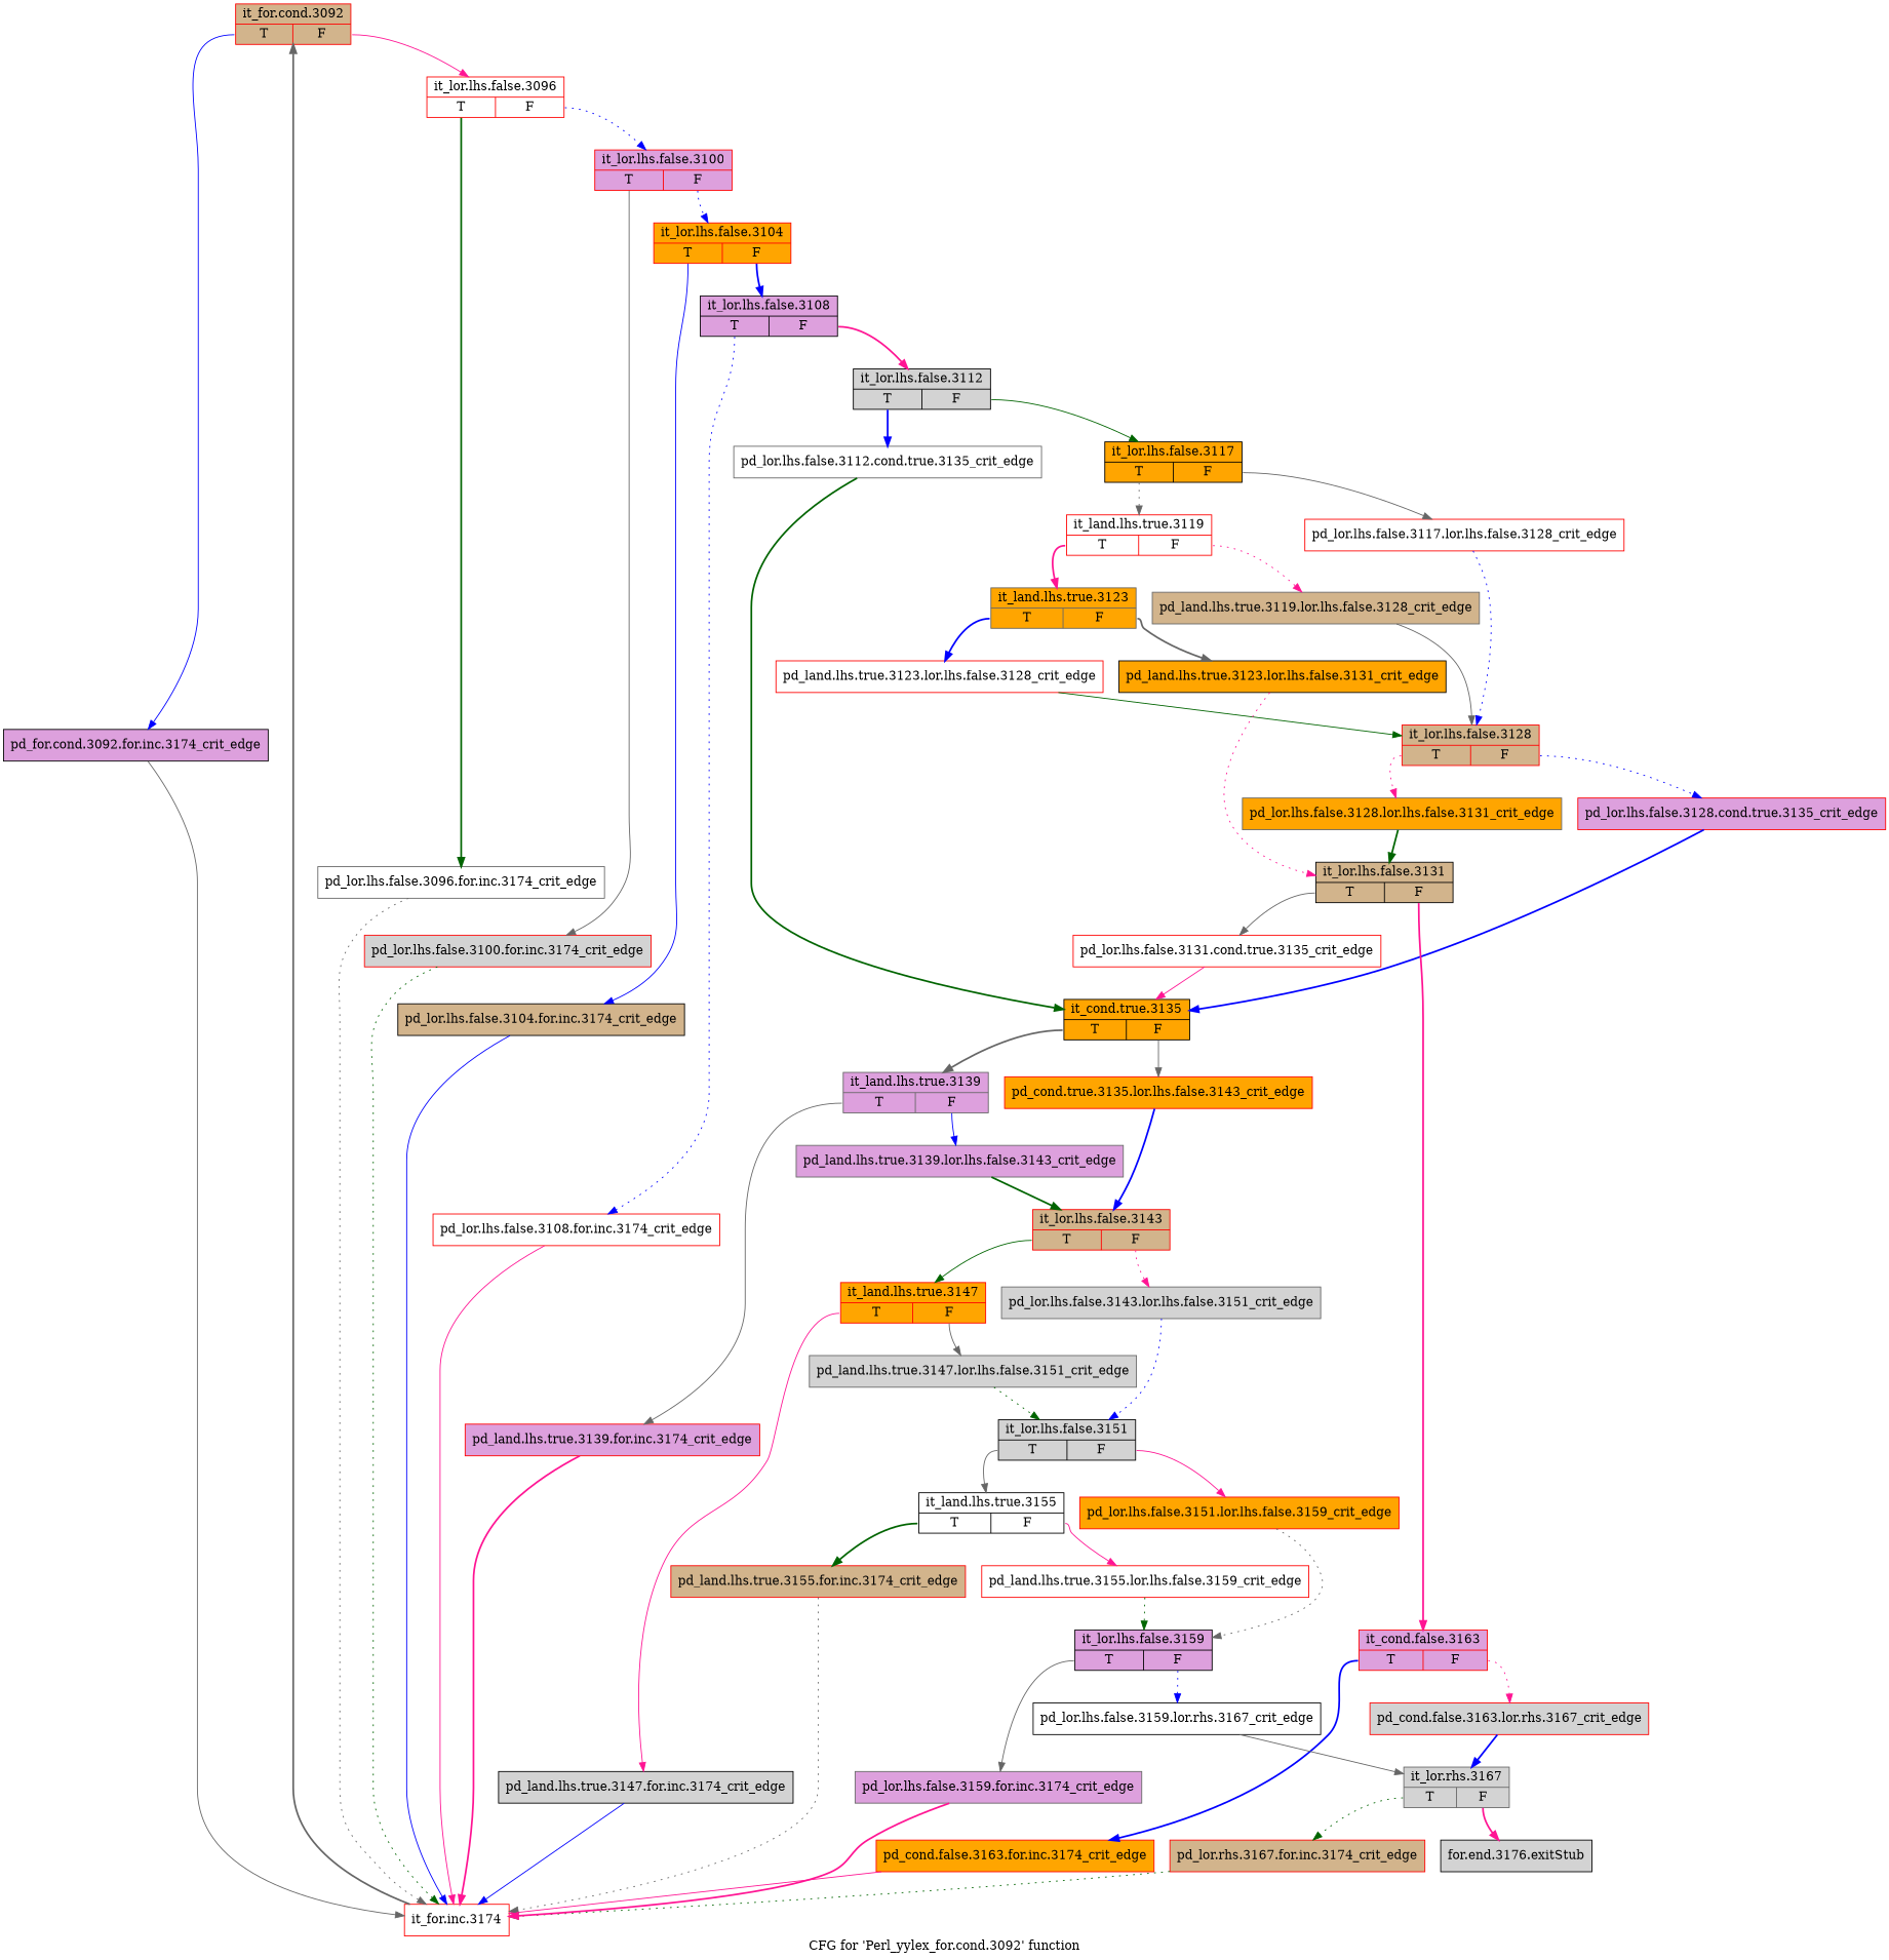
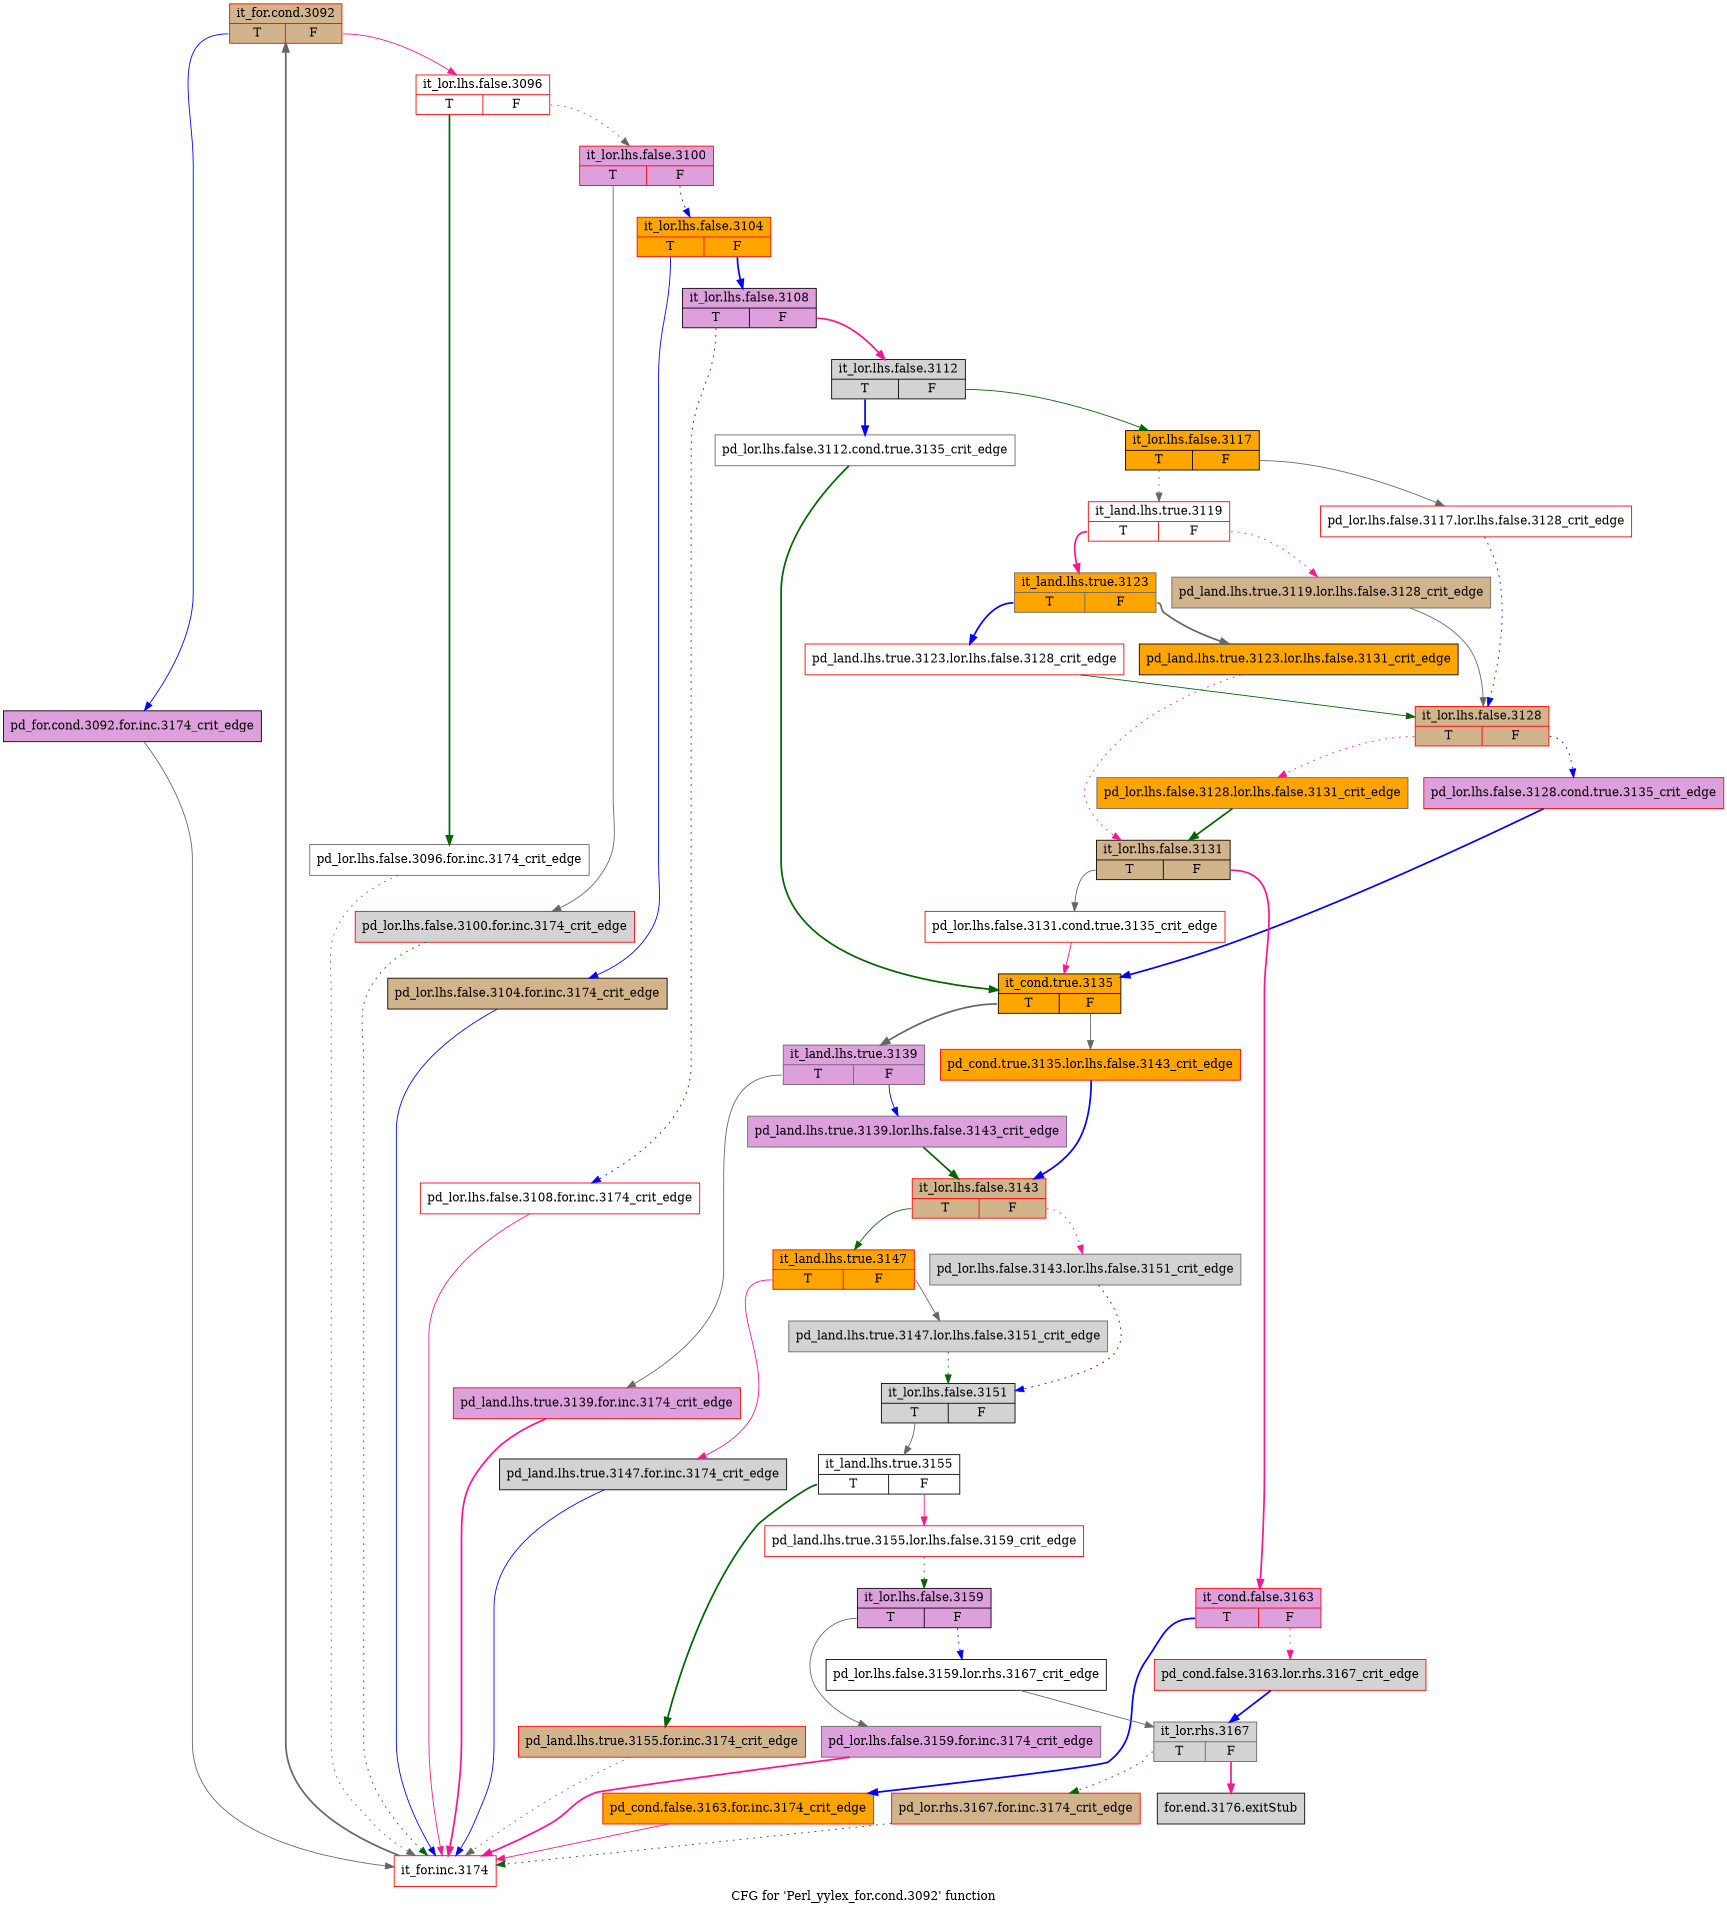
  digraph {
    label="CFG for 'Perl_yylex_for.cond.3092' function"
    node [color=red fillcolor=white shape=record style=filled]
    edge [color=gray40 style=solid]
    n1 [fillcolor=tan label="{it_for.cond.3092|{<s0>T|<s1>F}}"]
    n2 [color=black fillcolor=plum label="{pd_for.cond.3092.for.inc.3174_crit_edge}"]
    n3 [label="{it_lor.lhs.false.3096|{<s0>T|<s1>F}}"]
    n4 [label="{it_for.inc.3174}"]
    n5 [color=gray40 label="{pd_lor.lhs.false.3096.for.inc.3174_crit_edge}"]
    n6 [fillcolor=plum label="{it_lor.lhs.false.3100|{<s0>T|<s1>F}}"]
    n7 [color=black fillcolor=lightgrey label="{for.end.3176.exitStub}"]
    n8 [fillcolor=lightgrey label="{pd_lor.lhs.false.3100.for.inc.3174_crit_edge}"]
    n9 [fillcolor=orange label="{it_lor.lhs.false.3104|{<s0>T|<s1>F}}"]
    n10 [color=black fillcolor=tan label="{pd_lor.lhs.false.3104.for.inc.3174_crit_edge}"]
    n11 [color=black fillcolor=plum label="{it_lor.lhs.false.3108|{<s0>T|<s1>F}}"]
    n12 [label="{pd_lor.lhs.false.3108.for.inc.3174_crit_edge}"]
    n13 [color=black fillcolor=lightgrey label="{it_lor.lhs.false.3112|{<s0>T|<s1>F}}"]
    n14 [color=gray40 label="{pd_lor.lhs.false.3112.cond.true.3135_crit_edge}"]
    n15 [color=black fillcolor=orange label="{it_lor.lhs.false.3117|{<s0>T|<s1>F}}"]
    n16 [color=black fillcolor=orange label="{it_cond.true.3135|{<s0>T|<s1>F}}"]
    n17 [label="{it_land.lhs.true.3119|{<s0>T|<s1>F}}"]
    n18 [label="{pd_lor.lhs.false.3117.lor.lhs.false.3128_crit_edge}"]
    n19 [color=gray40 fillcolor=plum label="{it_land.lhs.true.3139|{<s0>T|<s1>F}}"]
    n20 [fillcolor=orange label="{pd_cond.true.3135.lor.lhs.false.3143_crit_edge}"]
    n21 [color=gray40 fillcolor=orange label="{it_land.lhs.true.3123|{<s0>T|<s1>F}}"]
    n22 [color=gray40 fillcolor=tan label="{pd_land.lhs.true.3119.lor.lhs.false.3128_crit_edge}"]
    n23 [fillcolor=tan label="{it_lor.lhs.false.3128|{<s0>T|<s1>F}}"]
    n24 [label="{pd_land.lhs.true.3123.lor.lhs.false.3128_crit_edge}"]
    n25 [color=black fillcolor=orange label="{pd_land.lhs.true.3123.lor.lhs.false.3131_crit_edge}"]
    n26 [color=gray40 fillcolor=orange label="{pd_lor.lhs.false.3128.lor.lhs.false.3131_crit_edge}"]
    n27 [fillcolor=plum label="{pd_lor.lhs.false.3128.cond.true.3135_crit_edge}"]
    n28 [color=black fillcolor=tan label="{it_lor.lhs.false.3131|{<s0>T|<s1>F}}"]
    n29 [label="{pd_lor.lhs.false.3131.cond.true.3135_crit_edge}"]
    n30 [fillcolor=plum label="{it_cond.false.3163|{<s0>T|<s1>F}}"]
    n31 [fillcolor=orange label="{pd_cond.false.3163.for.inc.3174_crit_edge}"]
    n32 [fillcolor=lightgrey label="{pd_cond.false.3163.lor.rhs.3167_crit_edge}"]
    n33 [fillcolor=plum label="{pd_land.lhs.true.3139.for.inc.3174_crit_edge}"]
    n34 [color=gray40 fillcolor=plum label="{pd_land.lhs.true.3139.lor.lhs.false.3143_crit_edge}"]
    n35 [fillcolor=tan label="{it_lor.lhs.false.3143|{<s0>T|<s1>F}}"]
    n36 [color=gray40 fillcolor=lightgrey label="{it_lor.rhs.3167|{<s0>T|<s1>F}}"]
    n37 [fillcolor=tan label="{pd_lor.rhs.3167.for.inc.3174_crit_edge}"]
    n38 [fillcolor=orange label="{it_land.lhs.true.3147|{<s0>T|<s1>F}}"]
    n39 [color=gray40 fillcolor=lightgrey label="{pd_lor.lhs.false.3143.lor.lhs.false.3151_crit_edge}"]
    n40 [color=black fillcolor=lightgrey label="{pd_land.lhs.true.3147.for.inc.3174_crit_edge}"]
    n41 [color=gray40 fillcolor=lightgrey label="{pd_land.lhs.true.3147.lor.lhs.false.3151_crit_edge}"]
    n42 [color=black fillcolor=lightgrey label="{it_lor.lhs.false.3151|{<s0>T|<s1>F}}"]
    n43 [color=black label="{it_land.lhs.true.3155|{<s0>T|<s1>F}}"]
-   n44 [fillcolor=orange label="{pd_lor.lhs.false.3151.lor.lhs.false.3159_crit_edge}"]
    n45 [fillcolor=tan label="{pd_land.lhs.true.3155.for.inc.3174_crit_edge}"]
    n46 [label="{pd_land.lhs.true.3155.lor.lhs.false.3159_crit_edge}"]
    n47 [color=black fillcolor=plum label="{it_lor.lhs.false.3159|{<s0>T|<s1>F}}"]
    n48 [color=gray40 fillcolor=plum label="{pd_lor.lhs.false.3159.for.inc.3174_crit_edge}"]
    n49 [color=black label="{pd_lor.lhs.false.3159.lor.rhs.3167_crit_edge}"]
    n1 -> n2 [color=blue tailport=s0]
    n1 -> n3 [color=deeppink tailport=s1]
    n2 -> n4
    n3 -> n5 [color=darkgreen style=bold tailport=s0]
-   n3 -> n6 [color=blue style=dotted tailport=s1]
+   n3 -> n6 [style=dotted tailport=s1]
    n4 -> n1 [style=bold]
    n5 -> n4 [style=dotted]
    n6 -> n8 [tailport=s0]
    n6 -> n9 [color=blue style=dotted tailport=s1]
    n8 -> n4 [color=darkgreen style=dotted]
    n9 -> n10 [color=blue tailport=s0]
    n9 -> n11 [color=blue style=bold tailport=s1]
    n10 -> n4 [color=blue]
    n11 -> n12 [color=blue style=dotted tailport=s0]
    n11 -> n13 [color=deeppink style=bold tailport=s1]
    n12 -> n4 [color=deeppink]
    n13 -> n14 [color=blue style=bold tailport=s0]
    n13 -> n15 [color=darkgreen tailport=s1]
    n14 -> n16 [color=darkgreen style=bold]
    n15 -> n17 [style=dotted tailport=s0]
    n15 -> n18 [tailport=s1]
    n16 -> n19 [style=bold tailport=s0]
    n16 -> n20 [tailport=s1]
    n17 -> n21 [color=deeppink style=bold tailport=s0]
    n17 -> n22 [color=deeppink style=dotted tailport=s1]
    n18 -> n23 [color=blue style=dotted]
    n19 -> n33 [tailport=s0]
    n19 -> n34 [color=blue tailport=s1]
    n20 -> n35 [color=blue style=bold]
    n21 -> n24 [color=blue style=bold tailport=s0]
    n21 -> n25 [style=bold tailport=s1]
    n22 -> n23
    n23 -> n26 [color=deeppink style=dotted tailport=s0]
    n23 -> n27 [color=blue style=dotted tailport=s1]
    n24 -> n23 [color=darkgreen]
    n25 -> n28 [color=deeppink style=dotted]
    n26 -> n28 [color=darkgreen style=bold]
    n27 -> n16 [color=blue style=bold]
    n28 -> n29 [tailport=s0]
    n28 -> n30 [color=deeppink style=bold tailport=s1]
    n29 -> n16 [color=deeppink]
    n30 -> n31 [color=blue style=bold tailport=s0]
    n30 -> n32 [color=deeppink style=dotted tailport=s1]
    n31 -> n4 [color=deeppink]
    n32 -> n36 [color=blue style=bold]
    n33 -> n4 [color=deeppink style=bold]
    n34 -> n35 [color=darkgreen style=bold]
    n35 -> n38 [color=darkgreen tailport=s0]
    n35 -> n39 [color=deeppink style=dotted tailport=s1]
    n36 -> n7 [color=deeppink style=bold tailport=s1]
    n36 -> n37 [color=darkgreen style=dotted tailport=s0]
    n37 -> n4 [color=darkgreen style=dotted]
    n38 -> n40 [color=deeppink tailport=s0]
    n38 -> n41 [tailport=s1]
    n39 -> n42 [color=blue style=dotted]
    n40 -> n4 [color=blue]
    n41 -> n42 [color=darkgreen style=dotted]
    n42 -> n43 [tailport=s0]
-   n42 -> n44 [color=deeppink tailport=s1]
    n43 -> n45 [color=darkgreen style=bold tailport=s0]
    n43 -> n46 [color=deeppink tailport=s1]
-   n44 -> n47 [style=dotted]
    n45 -> n4 [style=dotted]
    n46 -> n47 [color=darkgreen style=dotted]
    n47 -> n48 [tailport=s0]
    n47 -> n49 [color=blue style=dotted tailport=s1]
    n48 -> n4 [color=deeppink style=bold]
    n49 -> n36
  }
